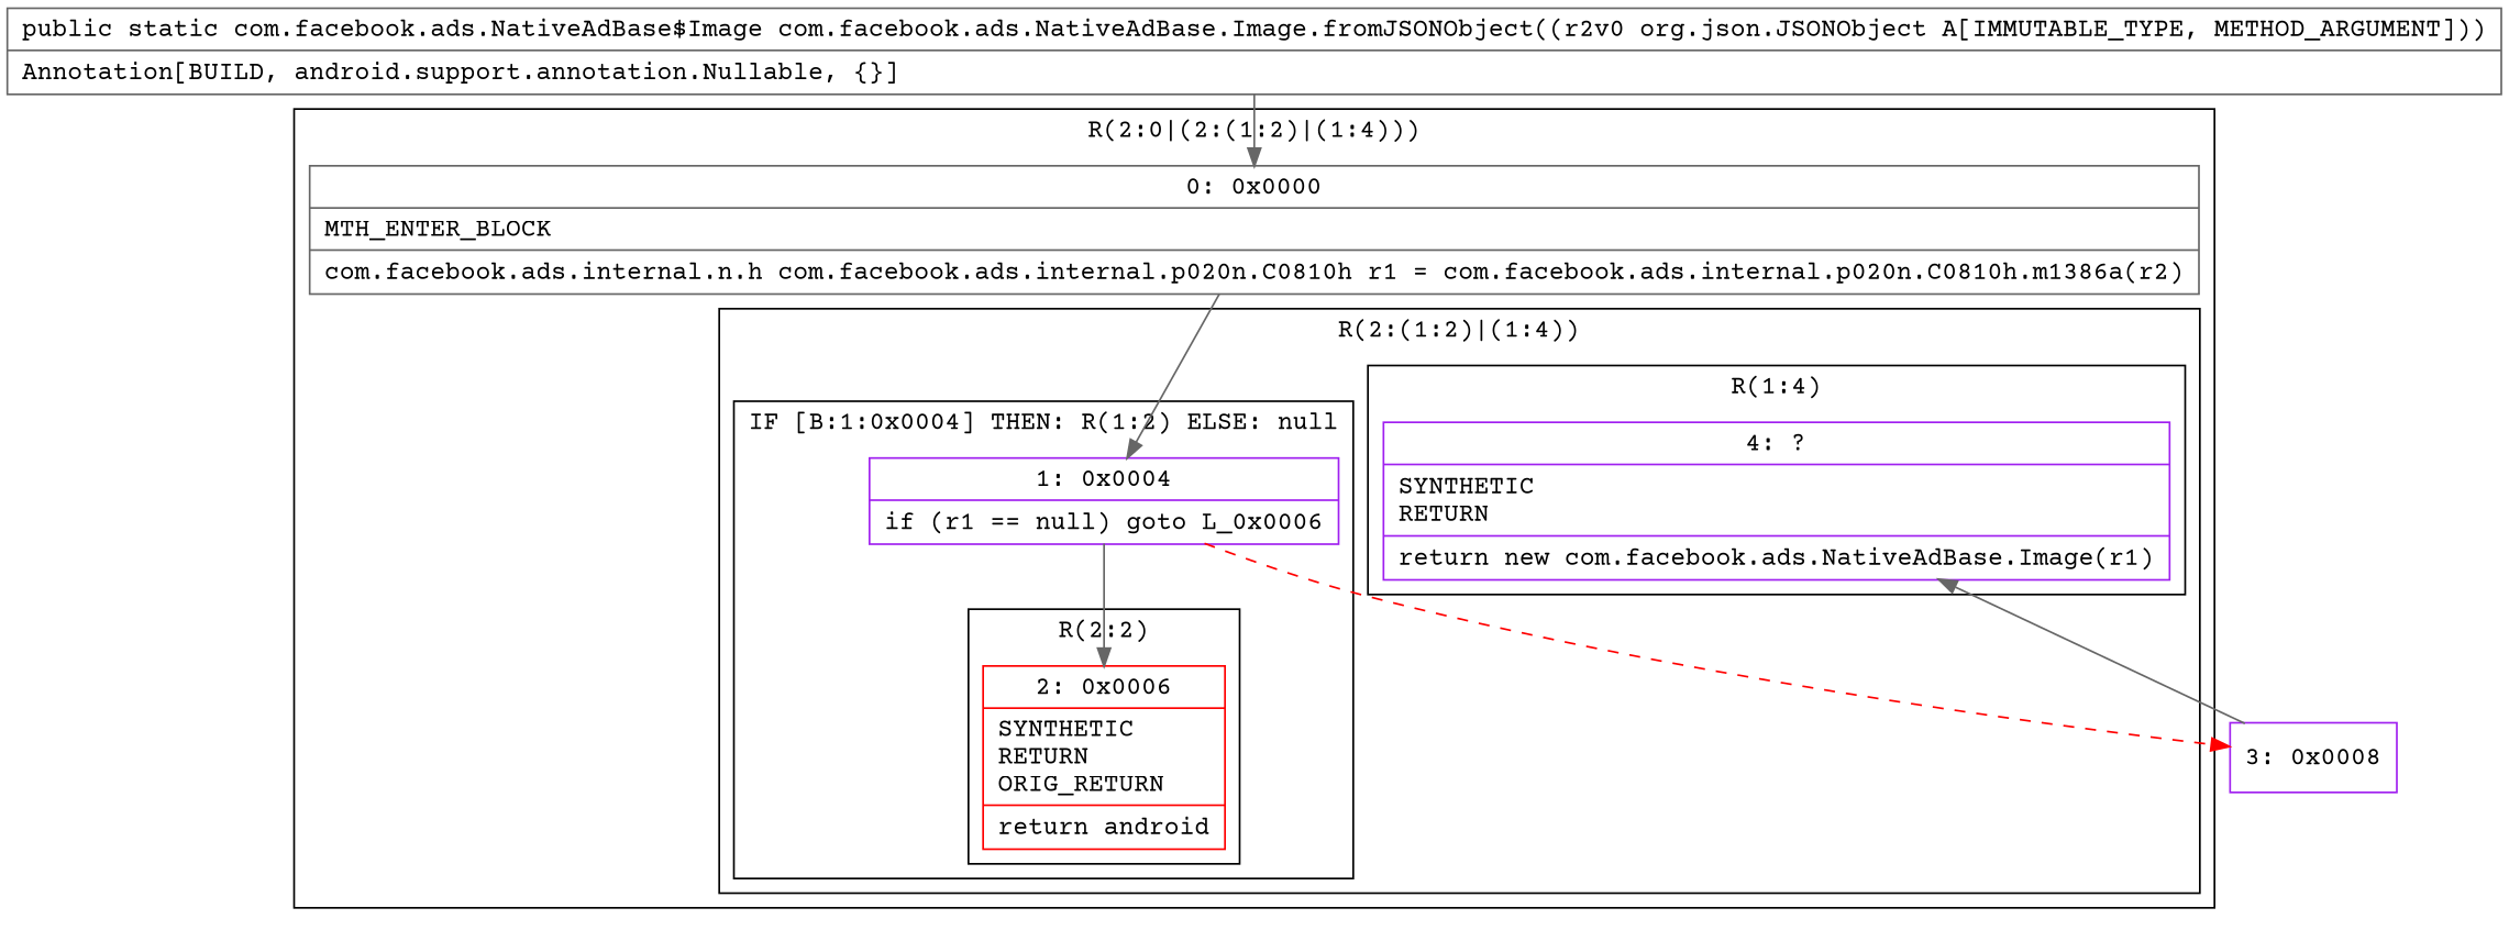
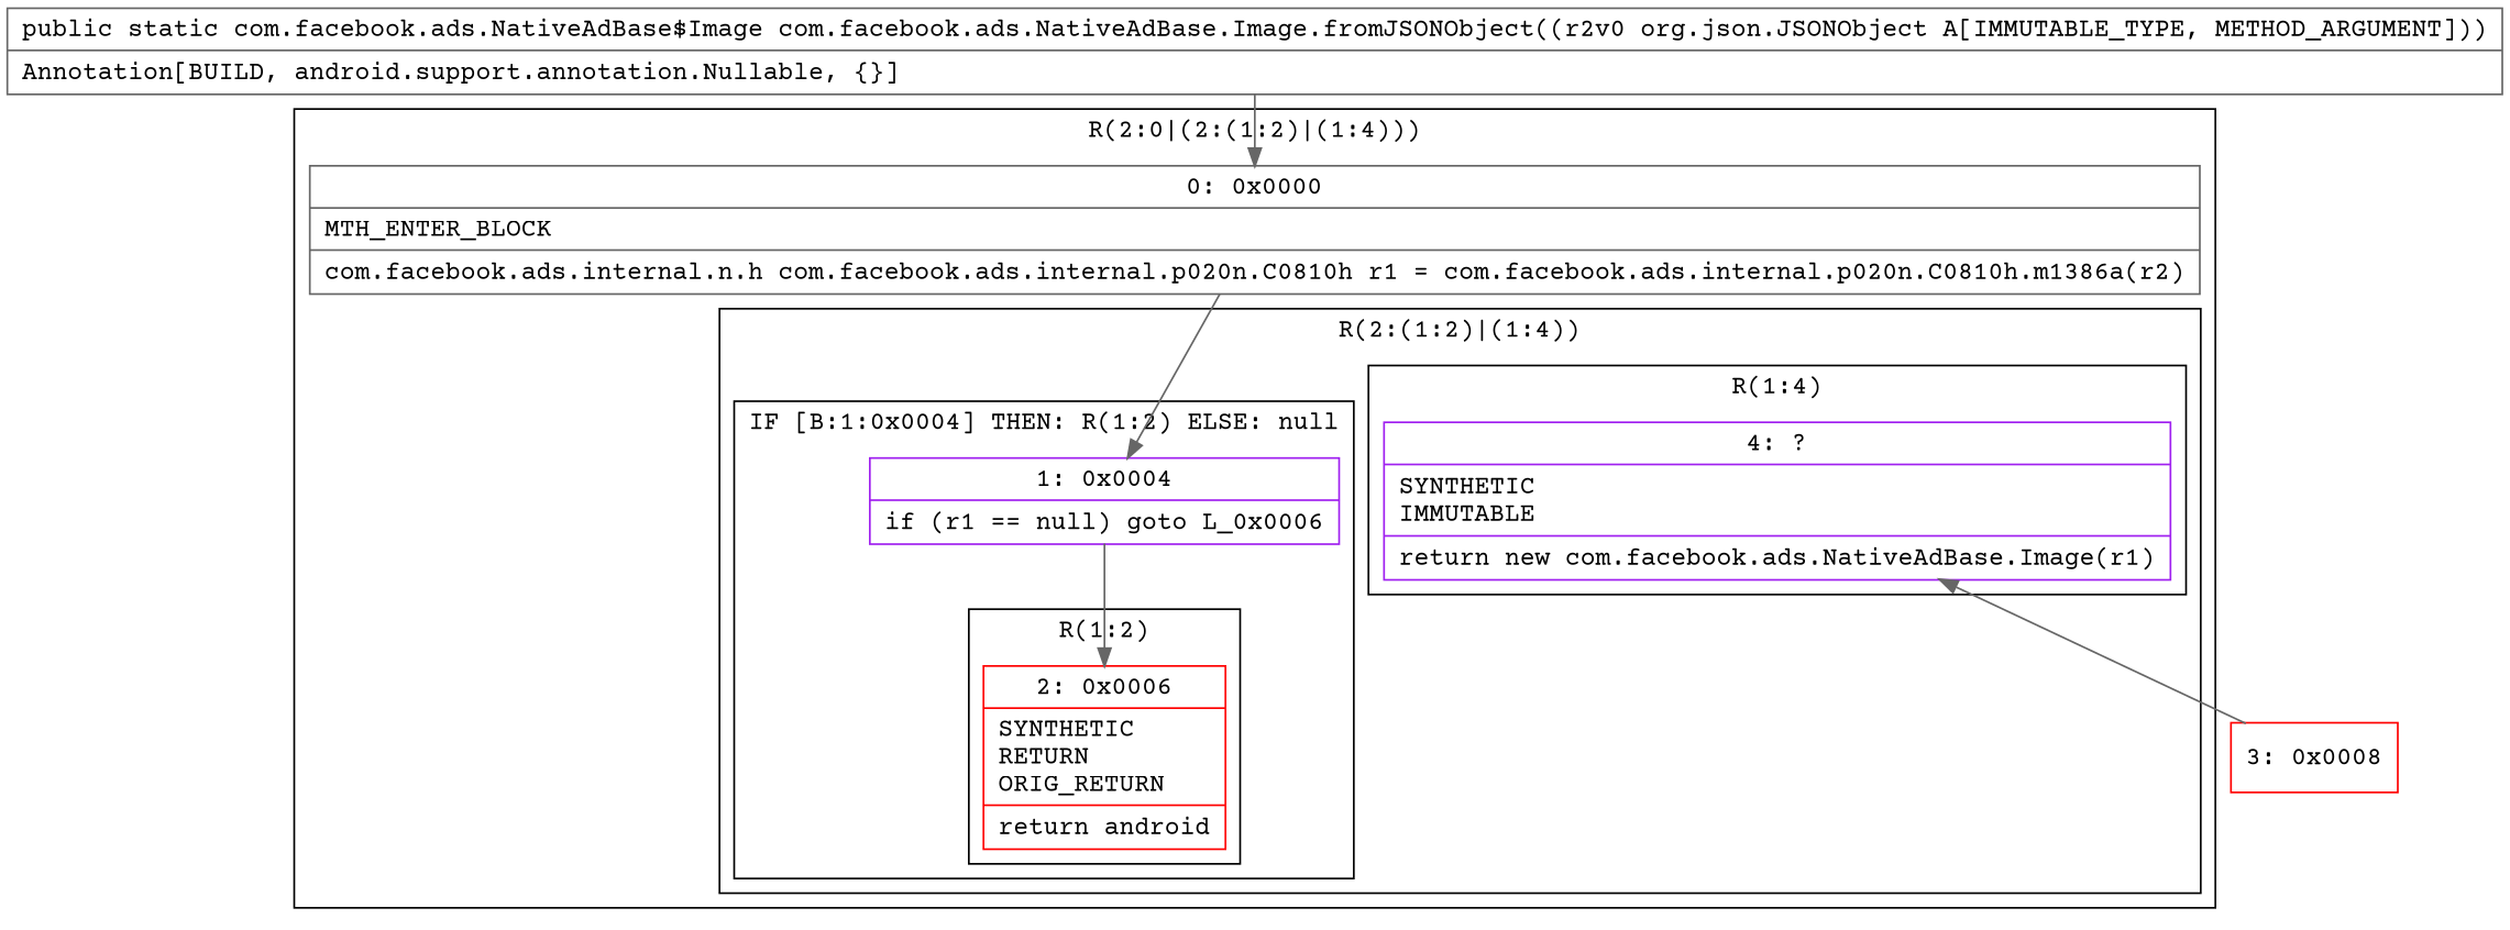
  digraph {
    fontname="Courier Prime"
    node [color=red fontname="Courier Prime" shape=record]
    edge [color=gray40 fontname="Courier Prime"]
    n1 [label="{2\:\ 0x0006|SYNTHETIC\lRETURN\lORIG_RETURN\l|return android\l}"]
    n2 [color=purple label="{1\:\ 0x0004|if (r1 == null) goto L_0x0006\l}"]
-   n3 [color=purple label="{4\:\ ?|SYNTHETIC\lRETURN\l|return new com.facebook.ads.NativeAdBase.Image(r1)\l}"]
+   n3 [color=purple label="{4\:\ ?|SYNTHETIC\lIMMUTABLE\l|return new com.facebook.ads.NativeAdBase.Image(r1)\l}"]
    n4 [color=gray40 label="{0\:\ 0x0000|MTH_ENTER_BLOCK\l|com.facebook.ads.internal.n.h com.facebook.ads.internal.p020n.C0810h r1 = com.facebook.ads.internal.p020n.C0810h.m1386a(r2)\l}"]
-   n5 [color=purple label="{3\:\ 0x0008}"]
+   n5 [label="{3\:\ 0x0008}"]
    n6 [color=gray40 label="{public static com.facebook.ads.NativeAdBase$Image com.facebook.ads.NativeAdBase.Image.fromJSONObject((r2v0 org.json.JSONObject A[IMMUTABLE_TYPE, METHOD_ARGUMENT]))  | Annotation[BUILD, android.support.annotation.Nullable, \{\}]\l}"]
    subgraph cluster_1 {
      label="R(2:0|(2:(1:2)|(1:4)))"
      n4
      subgraph cluster_2 {
        label="R(2:(1:2)|(1:4))"
        subgraph cluster_3 {
          label="IF [B:1:0x0004] THEN: R(1:2) ELSE: null"
          n2
          subgraph cluster_4 {
-           label="R(2:2)"
+           label="R(1:2)"
            n1
          }
        }
        subgraph cluster_5 {
          label="R(1:4)"
          n3
        }
      }
    }
    n2 -> n1
-   n2 -> n5 [color=red style=dashed]
    n4 -> n2
    n5 -> n3
    n6 -> n4
  }
